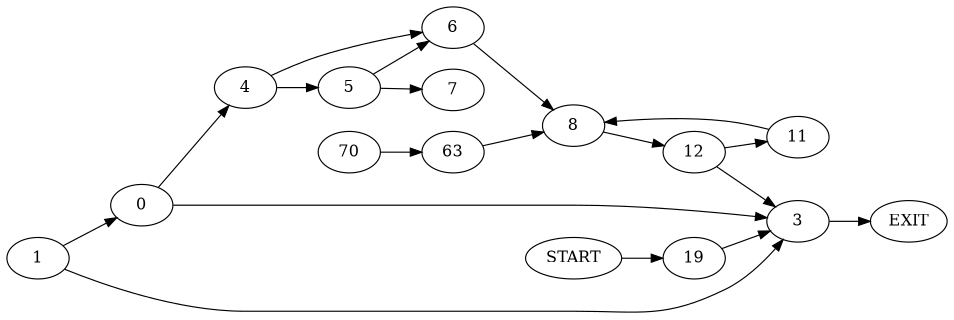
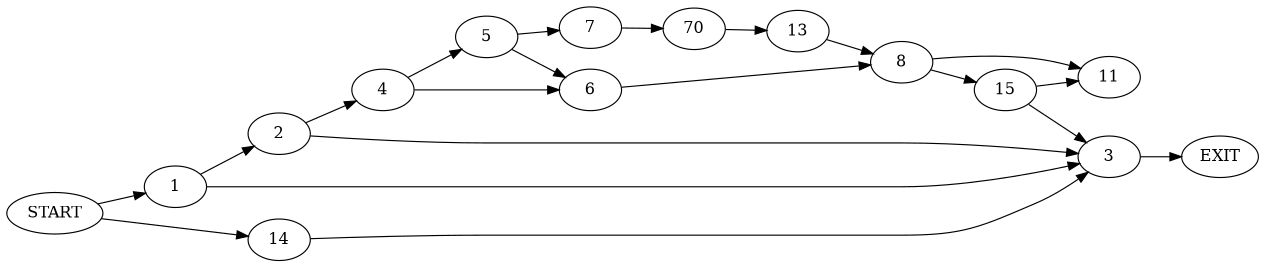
  digraph {
    rankdir=LR
    n1 [label=START]
    1
-   14 [label=19]
-   2 [label=0]
+   14
+   2
    3
    n6 [label=EXIT]
    4
    5
    6
    7
    8
    n12 [label=70]
    11
-   12
-   13 [label=63]
+   12 [label=15]
+   13
+   n1 -> 1
    n1 -> 14
    1 -> 2
    1 -> 3
    14 -> 3
    2 -> 3
    2 -> 4
    3 -> n6
    4 -> 5
    4 -> 6
    5 -> 6
    5 -> 7
    6 -> 8
-   11 -> 8
+   7 -> n12
+   8 -> 11
    8 -> 12
    n12 -> 13
    12 -> 3
    12 -> 11
    13 -> 8
  }
